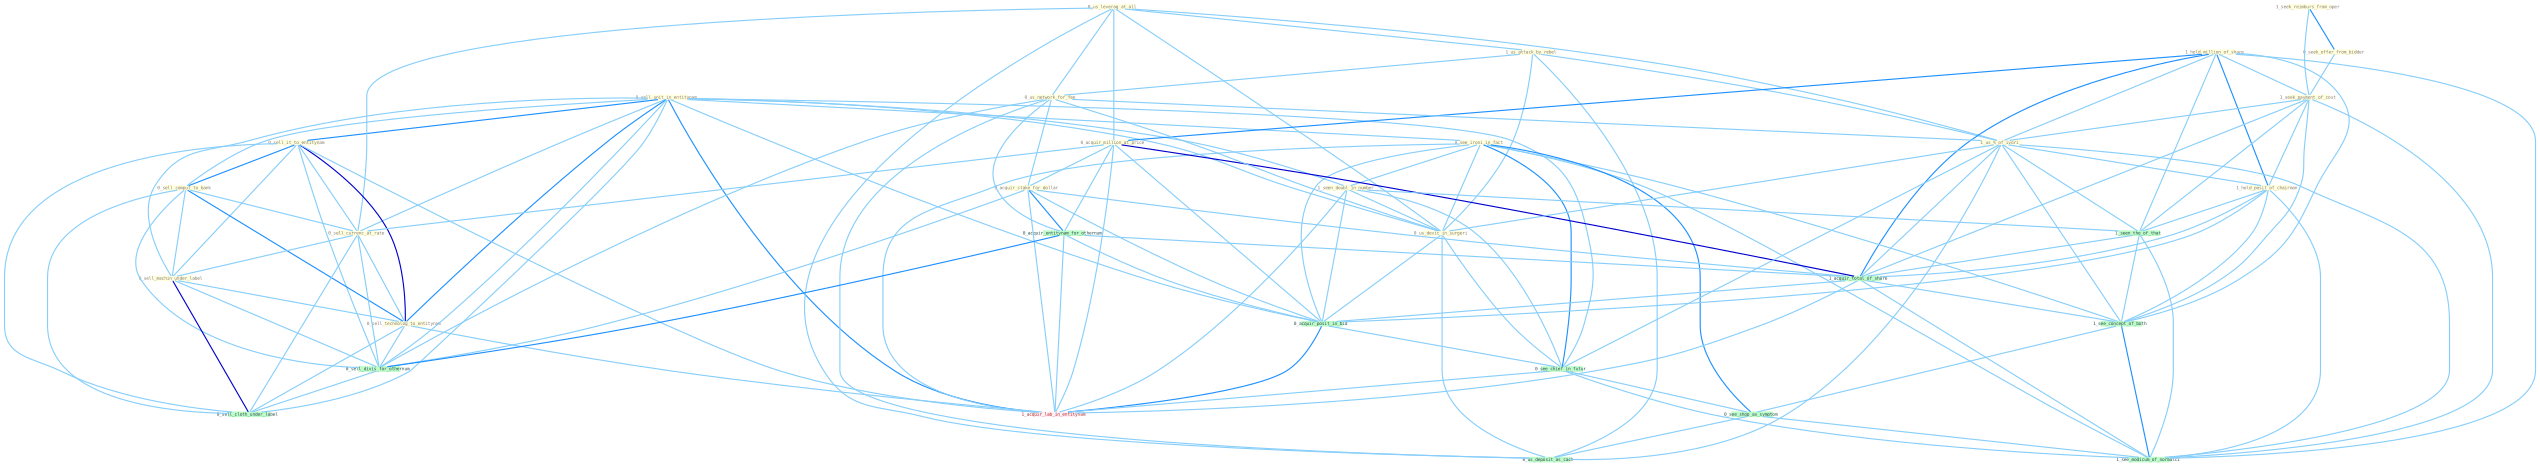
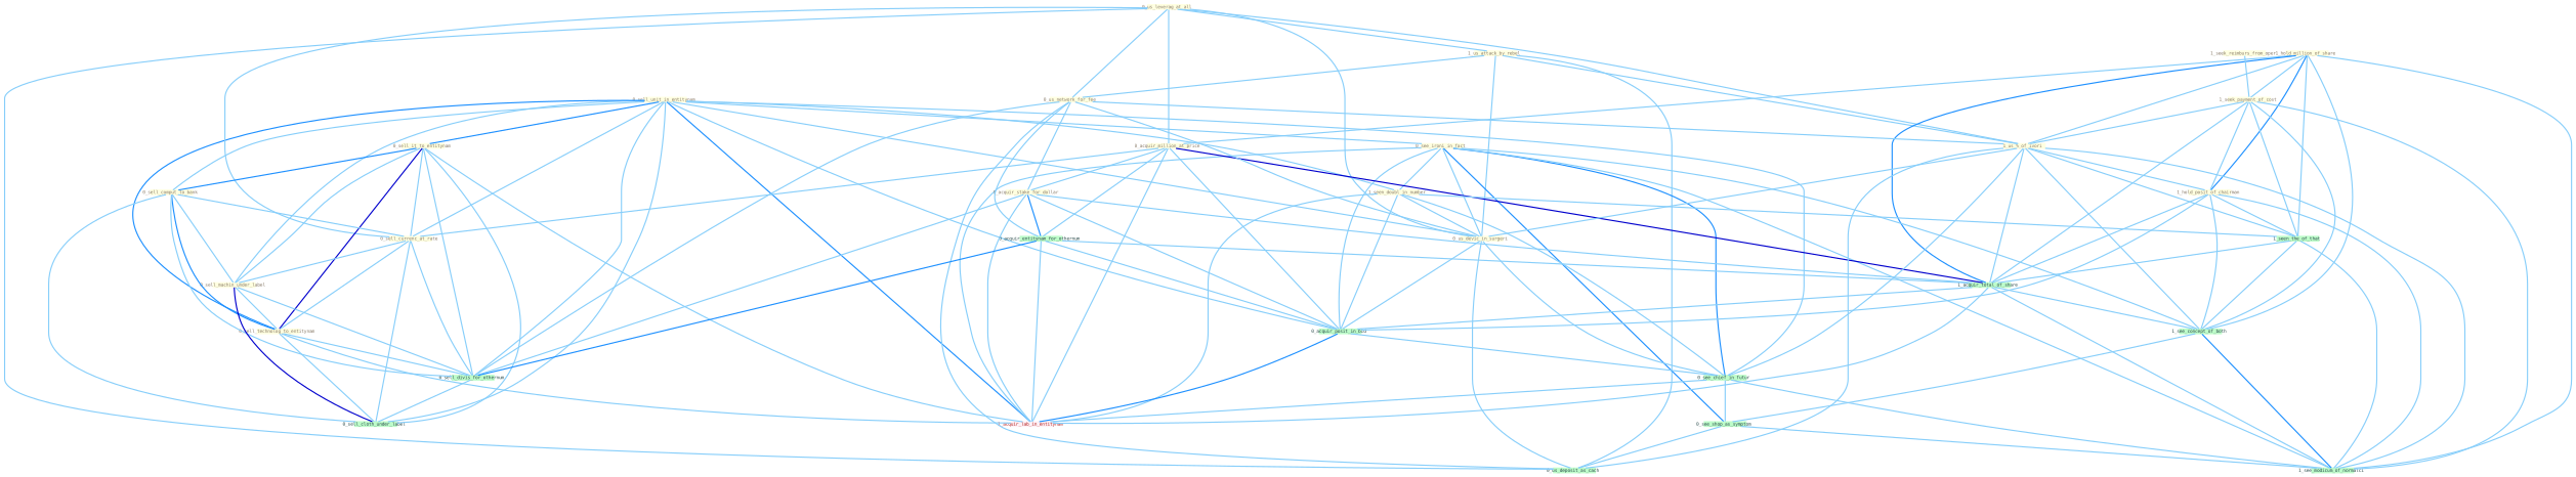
  graph {
    fontname="DejaVu Sans Mono"
    node [color="#ffffe0" fixedsize=true fontcolor="#8b7d6b" fontname="DejaVu Sans Mono" fontsize=4 shape=polygon style=filled]
    edge [color="#87cefa" fontname="DejaVu Sans Mono" w=1]
    "0_sell_unit_in_entitynam " [height=.06 width=.5]
    "0_us_leverag_at_all " [height=.06 width=.5]
    "1_us_attack_by_rebel " [height=.06 width=.5]
    "1_hold_million_of_share " [height=.06 width=.5]
    "1_seek_reimburs_from_oper " [height=.06 width=.5]
    "0_sell_it_to_entitynam " [height=.06 width=.5]
    "0_see_ironi_in_fact " [height=.06 width=.5]
    "0_acquir_million_at_price " [height=.06 width=.5]
    "0_us_network_for_fee " [height=.06 width=.5]
-   "0_seek_offer_from_bidder " [height=.06 width=.5]
    "1_seek_payment_of_cost " [height=.06 width=.5]
    "0_sell_comput_to_bank " [height=.06 width=.5]
    "1_seen_doubl_in_number " [height=.06 width=.5]
    "0_sell_currenc_at_rate " [height=.06 width=.5]
    "0_acquir_stake_for_dollar " [height=.06 width=.5]
    "1_us_%_of_ivori " [height=.06 width=.5]
    "0_sell_machin_under_label " [height=.06 width=.5]
    "0_sell_technolog_to_entitynam " [height=.06 width=.5]
    "0_us_devic_in_surgeri " [height=.06 width=.5]
    "1_hold_posit_of_chairman " [height=.06 width=.5]
    "1_acquir_lab_in_entitynam " [color="#fff0f5" fontcolor="#b22222" height=.06 width=.5]
    "0_sell_divis_for_othernum " [color="#BDFCC9" fontcolor="#2f4f4f" height=.06 width=.5]
    "0_sell_cloth_under_label " [color="#BDFCC9" fontcolor="#2f4f4f" height=.06 width=.5]
    "0_acquir_posit_in_bid " [color="#BDFCC9" fontcolor="#2f4f4f" height=.06 width=.5]
    "0_see_chief_in_futur " [color="#BDFCC9" fontcolor="#2f4f4f" height=.06 width=.5]
    "0_us_deposit_as_cach " [color="#BDFCC9" fontcolor="#2f4f4f" height=.06 width=.5]
    "1_seen_the_of_that " [color="#BDFCC9" fontcolor="#2f4f4f" height=.06 width=.5]
    "1_acquir_total_of_share " [color="#BDFCC9" fontcolor="#2f4f4f" height=.06 width=.5]
    "1_see_concept_of_both " [color="#BDFCC9" fontcolor="#2f4f4f" height=.06 width=.5]
    "1_see_modicum_of_normalci " [color="#BDFCC9" fontcolor="#2f4f4f" height=.06 width=.5]
    "0_see_shop_as_symptom " [color="#BDFCC9" fontcolor="#2f4f4f" height=.06 width=.5]
    "0_acquir_entitynam_for_othernum " [color="#BDFCC9" fontcolor="#2f4f4f" height=.06 width=.5]
    subgraph sub_1 {
      "0_sell_unit_in_entitynam "
      "0_us_leverag_at_all "
      "1_us_attack_by_rebel "
      "1_hold_million_of_share "
      "1_seek_reimburs_from_oper "
      "0_sell_it_to_entitynam "
      "0_see_ironi_in_fact "
      "0_acquir_million_at_price "
      "0_us_network_for_fee "
-     "0_seek_offer_from_bidder "
      "1_seek_payment_of_cost "
      "0_sell_comput_to_bank "
      "1_seen_doubl_in_number "
      "0_sell_currenc_at_rate "
      "0_acquir_stake_for_dollar "
      "1_us_%_of_ivori "
      "0_sell_machin_under_label "
      "0_sell_technolog_to_entitynam "
      "0_us_devic_in_surgeri "
      "1_hold_posit_of_chairman "
    }
    subgraph sub_2 {
      "1_acquir_lab_in_entitynam "
    }
    "0_sell_unit_in_entitynam " -- "0_sell_it_to_entitynam " [color="#1e90ff" w=2]
    "0_sell_unit_in_entitynam " -- "0_see_ironi_in_fact "
    "0_sell_unit_in_entitynam " -- "0_sell_comput_to_bank "
    "0_sell_unit_in_entitynam " -- "1_seen_doubl_in_number "
    "0_sell_unit_in_entitynam " -- "0_sell_currenc_at_rate "
    "0_sell_unit_in_entitynam " -- "0_sell_machin_under_label "
    "0_sell_unit_in_entitynam " -- "0_sell_technolog_to_entitynam " [color="#1e90ff" w=2]
    "0_sell_unit_in_entitynam " -- "0_us_devic_in_surgeri "
    "0_sell_unit_in_entitynam " -- "1_acquir_lab_in_entitynam " [color="#1e90ff" w=2]
    "0_sell_unit_in_entitynam " -- "0_sell_divis_for_othernum "
    "0_sell_unit_in_entitynam " -- "0_sell_cloth_under_label "
    "0_sell_unit_in_entitynam " -- "0_acquir_posit_in_bid "
    "0_sell_unit_in_entitynam " -- "0_see_chief_in_futur "
    "0_us_leverag_at_all " -- "1_us_attack_by_rebel "
    "0_us_leverag_at_all " -- "0_acquir_million_at_price "
    "0_us_leverag_at_all " -- "0_us_network_for_fee "
    "0_us_leverag_at_all " -- "0_sell_currenc_at_rate "
    "0_us_leverag_at_all " -- "1_us_%_of_ivori "
    "0_us_leverag_at_all " -- "0_us_devic_in_surgeri "
    "0_us_leverag_at_all " -- "0_us_deposit_as_cach "
    "1_us_attack_by_rebel " -- "0_us_network_for_fee "
    "1_us_attack_by_rebel " -- "1_us_%_of_ivori "
    "1_us_attack_by_rebel " -- "0_us_devic_in_surgeri "
    "1_us_attack_by_rebel " -- "0_us_deposit_as_cach "
-   "1_hold_million_of_share " -- "0_acquir_million_at_price " [color="#1e90ff"]
+   "1_hold_million_of_share " -- "0_acquir_million_at_price "
    "1_hold_million_of_share " -- "1_seek_payment_of_cost "
    "1_hold_million_of_share " -- "1_us_%_of_ivori "
    "1_hold_million_of_share " -- "1_hold_posit_of_chairman " [color="#1e90ff" w=2]
    "1_hold_million_of_share " -- "1_seen_the_of_that "
    "1_hold_million_of_share " -- "1_acquir_total_of_share " [color="#1e90ff" w=2]
    "1_hold_million_of_share " -- "1_see_concept_of_both "
    "1_hold_million_of_share " -- "1_see_modicum_of_normalci "
-   "1_seek_reimburs_from_oper " -- "0_seek_offer_from_bidder " [color="#1e90ff" w=2]
    "1_seek_reimburs_from_oper " -- "1_seek_payment_of_cost "
    "0_sell_it_to_entitynam " -- "0_sell_comput_to_bank " [color="#1e90ff" w=2]
    "0_sell_it_to_entitynam " -- "0_sell_currenc_at_rate "
    "0_sell_it_to_entitynam " -- "0_sell_machin_under_label "
    "0_sell_it_to_entitynam " -- "0_sell_technolog_to_entitynam " [color="#0000cd" w=3]
    "0_sell_it_to_entitynam " -- "1_acquir_lab_in_entitynam "
    "0_sell_it_to_entitynam " -- "0_sell_divis_for_othernum "
    "0_sell_it_to_entitynam " -- "0_sell_cloth_under_label "
    "0_see_ironi_in_fact " -- "1_seen_doubl_in_number "
    "0_see_ironi_in_fact " -- "0_us_devic_in_surgeri "
    "0_see_ironi_in_fact " -- "1_acquir_lab_in_entitynam "
    "0_see_ironi_in_fact " -- "0_acquir_posit_in_bid "
    "0_see_ironi_in_fact " -- "0_see_chief_in_futur " [color="#1e90ff" w=2]
    "0_see_ironi_in_fact " -- "1_see_concept_of_both "
    "0_see_ironi_in_fact " -- "1_see_modicum_of_normalci "
    "0_see_ironi_in_fact " -- "0_see_shop_as_symptom " [color="#1e90ff"]
    "0_acquir_million_at_price " -- "0_sell_currenc_at_rate "
    "0_acquir_million_at_price " -- "0_acquir_stake_for_dollar "
    "0_acquir_million_at_price " -- "1_acquir_lab_in_entitynam "
    "0_acquir_million_at_price " -- "0_acquir_posit_in_bid "
    "0_acquir_million_at_price " -- "1_acquir_total_of_share " [color="#0000cd"]
    "0_acquir_million_at_price " -- "0_acquir_entitynam_for_othernum "
    "0_us_network_for_fee " -- "0_acquir_stake_for_dollar "
    "0_us_network_for_fee " -- "1_us_%_of_ivori "
    "0_us_network_for_fee " -- "0_us_devic_in_surgeri "
    "0_us_network_for_fee " -- "0_sell_divis_for_othernum "
    "0_us_network_for_fee " -- "0_us_deposit_as_cach "
    "0_us_network_for_fee " -- "0_acquir_entitynam_for_othernum "
-   "0_seek_offer_from_bidder " -- "1_seek_payment_of_cost "
    "1_seek_payment_of_cost " -- "1_us_%_of_ivori "
    "1_seek_payment_of_cost " -- "1_hold_posit_of_chairman "
    "1_seek_payment_of_cost " -- "1_seen_the_of_that "
    "1_seek_payment_of_cost " -- "1_acquir_total_of_share "
    "1_seek_payment_of_cost " -- "1_see_concept_of_both "
    "1_seek_payment_of_cost " -- "1_see_modicum_of_normalci "
    "0_sell_comput_to_bank " -- "0_sell_currenc_at_rate "
    "0_sell_comput_to_bank " -- "0_sell_machin_under_label "
    "0_sell_comput_to_bank " -- "0_sell_technolog_to_entitynam " [color="#1e90ff" w=2]
    "0_sell_comput_to_bank " -- "0_sell_divis_for_othernum "
    "0_sell_comput_to_bank " -- "0_sell_cloth_under_label "
    "1_seen_doubl_in_number " -- "0_us_devic_in_surgeri "
    "1_seen_doubl_in_number " -- "1_acquir_lab_in_entitynam "
    "1_seen_doubl_in_number " -- "0_acquir_posit_in_bid "
    "1_seen_doubl_in_number " -- "0_see_chief_in_futur "
    "1_seen_doubl_in_number " -- "1_seen_the_of_that "
    "0_sell_currenc_at_rate " -- "0_sell_machin_under_label "
    "0_sell_currenc_at_rate " -- "0_sell_technolog_to_entitynam "
    "0_sell_currenc_at_rate " -- "0_sell_divis_for_othernum "
    "0_sell_currenc_at_rate " -- "0_sell_cloth_under_label "
    "0_acquir_stake_for_dollar " -- "1_acquir_lab_in_entitynam "
    "0_acquir_stake_for_dollar " -- "0_sell_divis_for_othernum "
    "0_acquir_stake_for_dollar " -- "0_acquir_posit_in_bid "
    "0_acquir_stake_for_dollar " -- "1_acquir_total_of_share "
    "0_acquir_stake_for_dollar " -- "0_acquir_entitynam_for_othernum " [color="#1e90ff" w=2]
    "1_us_%_of_ivori " -- "0_us_devic_in_surgeri "
    "1_us_%_of_ivori " -- "1_hold_posit_of_chairman "
    "1_us_%_of_ivori " -- "0_see_chief_in_futur "
    "1_us_%_of_ivori " -- "0_us_deposit_as_cach "
    "1_us_%_of_ivori " -- "1_seen_the_of_that "
    "1_us_%_of_ivori " -- "1_acquir_total_of_share "
    "1_us_%_of_ivori " -- "1_see_concept_of_both "
    "1_us_%_of_ivori " -- "1_see_modicum_of_normalci "
    "0_sell_machin_under_label " -- "0_sell_technolog_to_entitynam "
    "0_sell_machin_under_label " -- "0_sell_divis_for_othernum "
    "0_sell_machin_under_label " -- "0_sell_cloth_under_label " [color="#0000cd" w=3]
    "0_sell_technolog_to_entitynam " -- "1_acquir_lab_in_entitynam "
    "0_sell_technolog_to_entitynam " -- "0_sell_divis_for_othernum "
    "0_sell_technolog_to_entitynam " -- "0_sell_cloth_under_label "
    "0_us_devic_in_surgeri " -- "0_acquir_posit_in_bid "
    "0_us_devic_in_surgeri " -- "0_see_chief_in_futur "
    "0_us_devic_in_surgeri " -- "0_us_deposit_as_cach "
    "1_hold_posit_of_chairman " -- "0_acquir_posit_in_bid "
    "1_hold_posit_of_chairman " -- "1_seen_the_of_that "
    "1_hold_posit_of_chairman " -- "1_acquir_total_of_share "
    "1_hold_posit_of_chairman " -- "1_see_concept_of_both "
    "1_hold_posit_of_chairman " -- "1_see_modicum_of_normalci "
    "0_sell_divis_for_othernum " -- "0_sell_cloth_under_label "
    "0_acquir_posit_in_bid " -- "1_acquir_lab_in_entitynam " [color="#1e90ff" w=2]
    "0_acquir_posit_in_bid " -- "0_see_chief_in_futur "
    "0_see_chief_in_futur " -- "1_acquir_lab_in_entitynam "
    "0_see_chief_in_futur " -- "1_see_modicum_of_normalci "
    "0_see_chief_in_futur " -- "0_see_shop_as_symptom "
    "1_seen_the_of_that " -- "1_acquir_total_of_share "
    "1_seen_the_of_that " -- "1_see_concept_of_both "
    "1_seen_the_of_that " -- "1_see_modicum_of_normalci "
    "1_acquir_total_of_share " -- "1_acquir_lab_in_entitynam "
    "1_acquir_total_of_share " -- "0_acquir_posit_in_bid "
    "1_acquir_total_of_share " -- "1_see_concept_of_both "
    "1_acquir_total_of_share " -- "1_see_modicum_of_normalci "
    "1_see_concept_of_both " -- "1_see_modicum_of_normalci " [color="#1e90ff" w=2]
    "1_see_concept_of_both " -- "0_see_shop_as_symptom "
    "0_see_shop_as_symptom " -- "0_us_deposit_as_cach "
    "0_see_shop_as_symptom " -- "1_see_modicum_of_normalci "
    "0_acquir_entitynam_for_othernum " -- "1_acquir_lab_in_entitynam "
    "0_acquir_entitynam_for_othernum " -- "0_sell_divis_for_othernum " [color="#1e90ff" w=2]
    "0_acquir_entitynam_for_othernum " -- "0_acquir_posit_in_bid "
    "0_acquir_entitynam_for_othernum " -- "1_acquir_total_of_share "
  }
